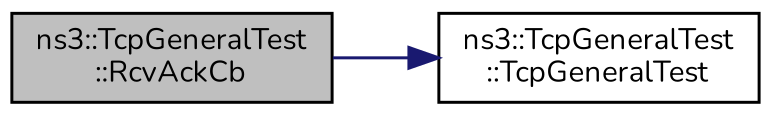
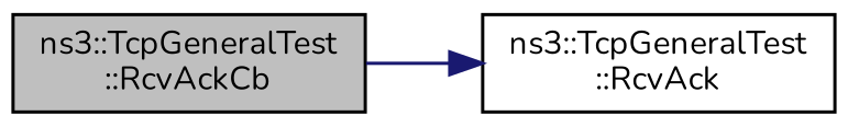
  digraph {
    rankdir=LR
    fontname=Nunito
    node [color=black fontname=Nunito fontsize=10 shape=record style=filled]
    n1 [fillcolor=grey75 fontcolor=black height=0.2 label="ns3::TcpGeneralTest\l::RcvAckCb" width=0.4]
-   n2 [fillcolor=white height=0.2 label="ns3::TcpGeneralTest\l::TcpGeneralTest" width=0.4]
+   n2 [fillcolor=white height=0.2 label="ns3::TcpGeneralTest\l::RcvAck" width=0.4]
    n1 -> n2 [color=midnightblue fontname=Nunito fontsize=10 labelfontname=Helvetica labelfontsize=10 style=solid]
  }
